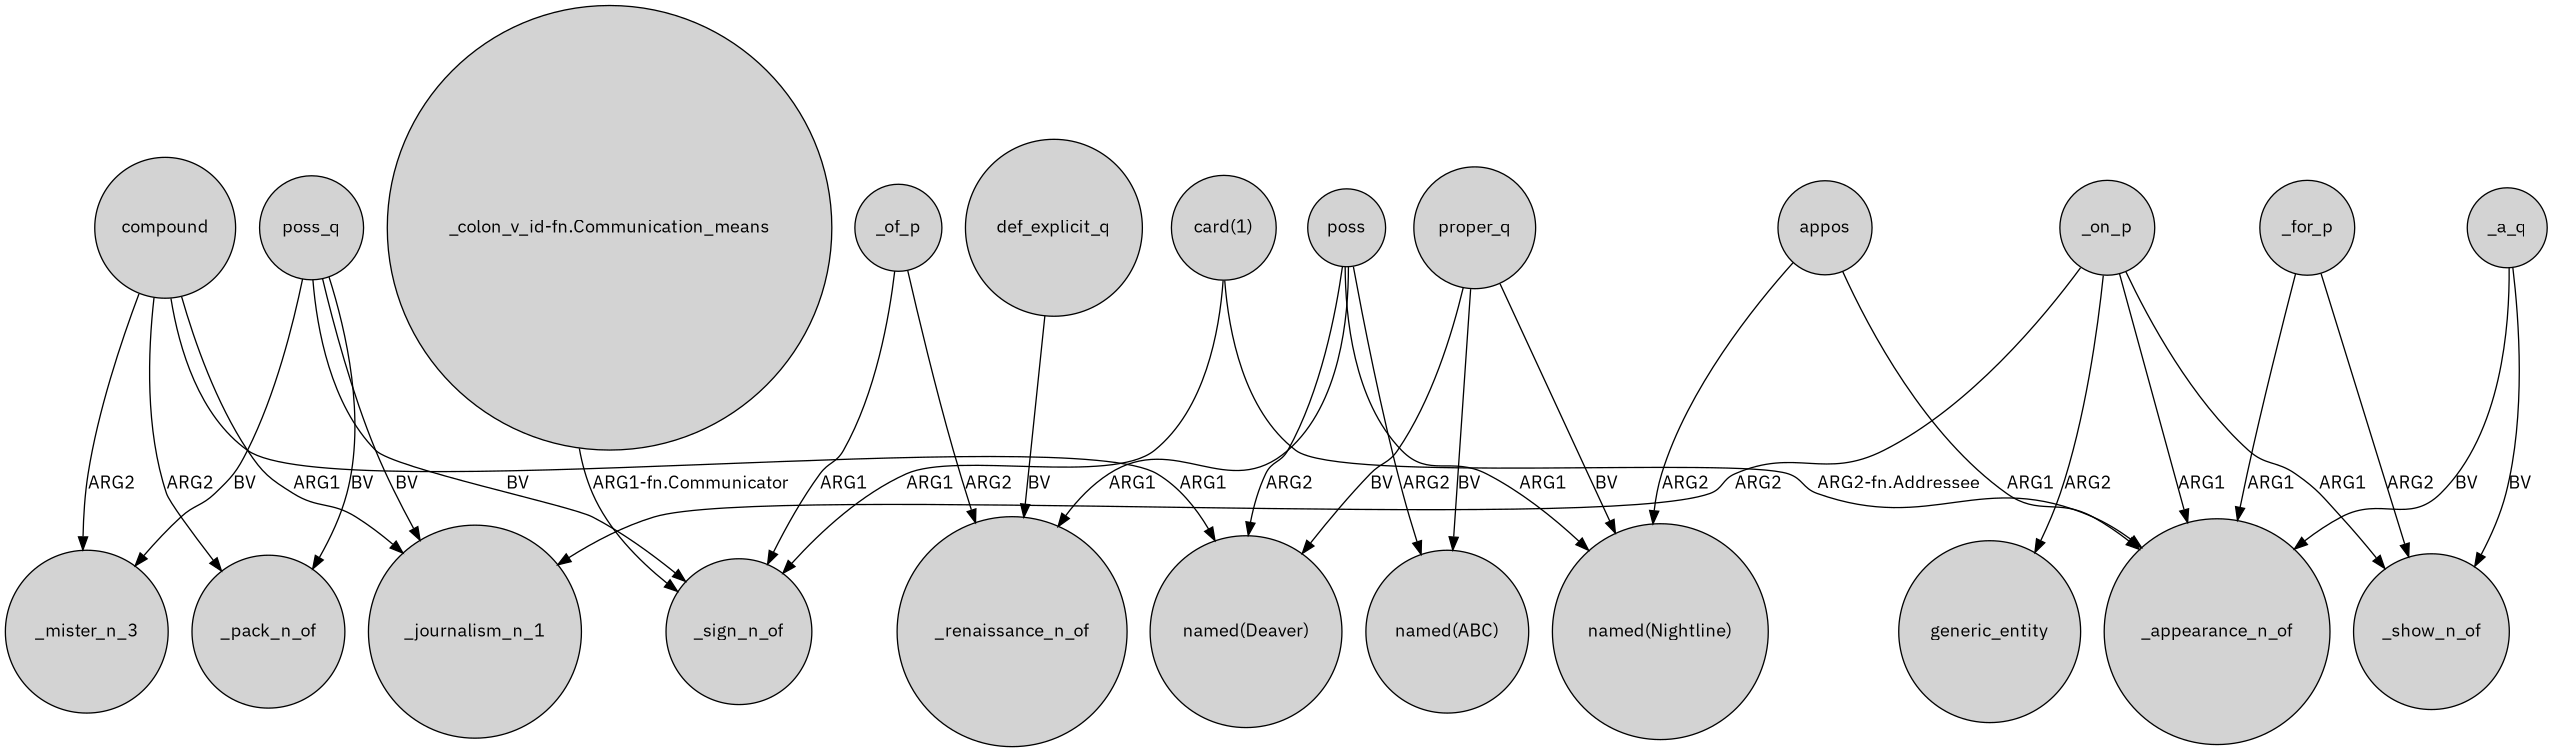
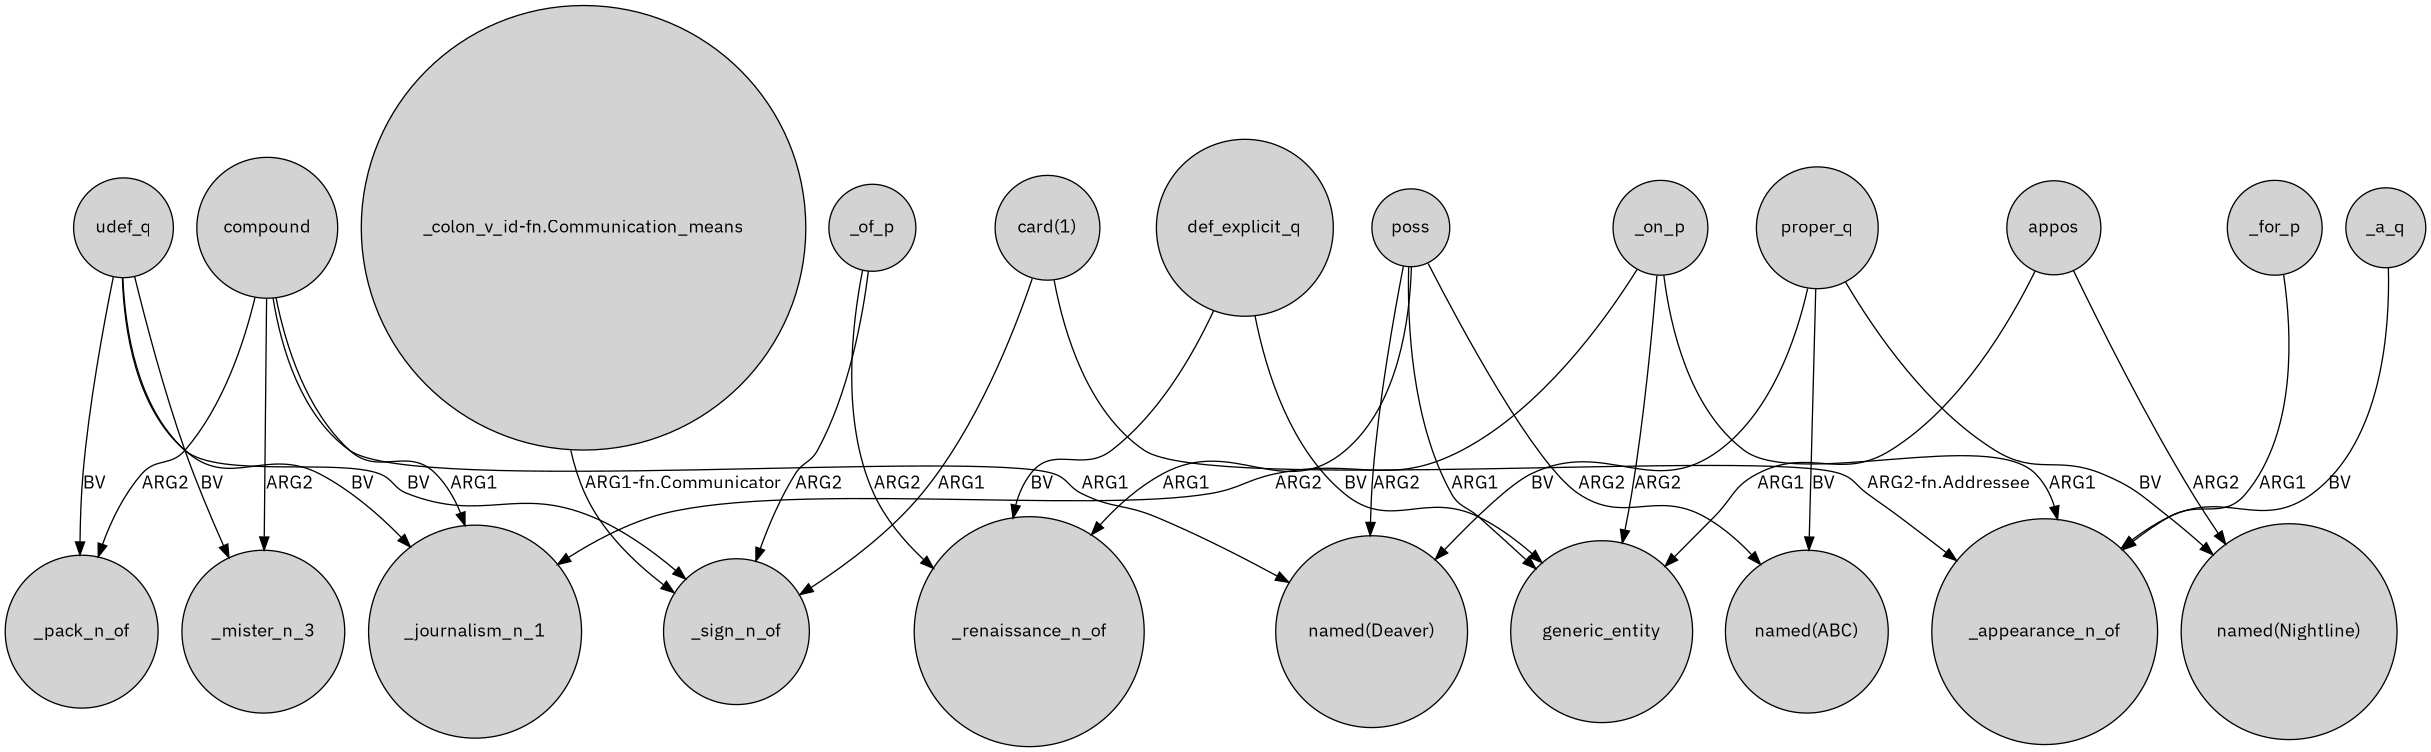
  digraph {
    fontname="IBM Plex Sans"
    node [fontname="IBM Plex Sans" shape=circle style=filled]
    edge [fontname="IBM Plex Sans"]
    _on_p
    _journalism_n_1
    generic_entity
    _appearance_n_of
-   _show_n_of
    compound
    n7 [label=_mister_n_3]
    "named(Deaver)"
    _pack_n_of
-   udef_q [label=poss_q]
+   udef_q
    _sign_n_of
    def_explicit_q
    _renaissance_n_of
    poss
    "named(ABC)"
    "_colon_v_id-fn.Communication_means"
    appos
    "named(Nightline)"
    _for_p
    _of_p
    proper_q
    _a_q
    "card(1)"
    _on_p -> _journalism_n_1 [label=ARG2]
    _on_p -> generic_entity [label=ARG2]
    _on_p -> _appearance_n_of [label=ARG1]
-   _on_p -> _show_n_of [label=ARG1]
    compound -> _journalism_n_1 [label=ARG1]
    compound -> n7 [label=ARG2]
    compound -> "named(Deaver)" [label=ARG1]
    compound -> _pack_n_of [label=ARG2]
    udef_q -> _journalism_n_1 [label=BV]
    udef_q -> n7 [label=BV]
    udef_q -> _pack_n_of [label=BV]
    udef_q -> _sign_n_of [label=BV]
+   def_explicit_q -> generic_entity [label=BV]
    def_explicit_q -> _renaissance_n_of [label=BV]
-   poss -> "named(Nightline)" [label=ARG1]
+   poss -> generic_entity [label=ARG1]
    poss -> "named(Deaver)" [label=ARG2]
    poss -> _renaissance_n_of [label=ARG1]
    poss -> "named(ABC)" [label=ARG2]
    "_colon_v_id-fn.Communication_means" -> _sign_n_of [label="ARG1-fn.Communicator"]
-   appos -> _appearance_n_of [label=ARG1]
+   appos -> generic_entity [label=ARG1]
    appos -> "named(Nightline)" [label=ARG2]
    _for_p -> _appearance_n_of [label=ARG1]
-   _for_p -> _show_n_of [label=ARG2]
-   _of_p -> _sign_n_of [label=ARG1]
+   _of_p -> _sign_n_of [label=ARG2]
    _of_p -> _renaissance_n_of [label=ARG2]
    proper_q -> "named(Deaver)" [label=BV]
    proper_q -> "named(ABC)" [label=BV]
    proper_q -> "named(Nightline)" [label=BV]
    _a_q -> _appearance_n_of [label=BV]
-   _a_q -> _show_n_of [label=BV]
    "card(1)" -> _appearance_n_of [label="ARG2-fn.Addressee"]
    "card(1)" -> _sign_n_of [label=ARG1]
  }
